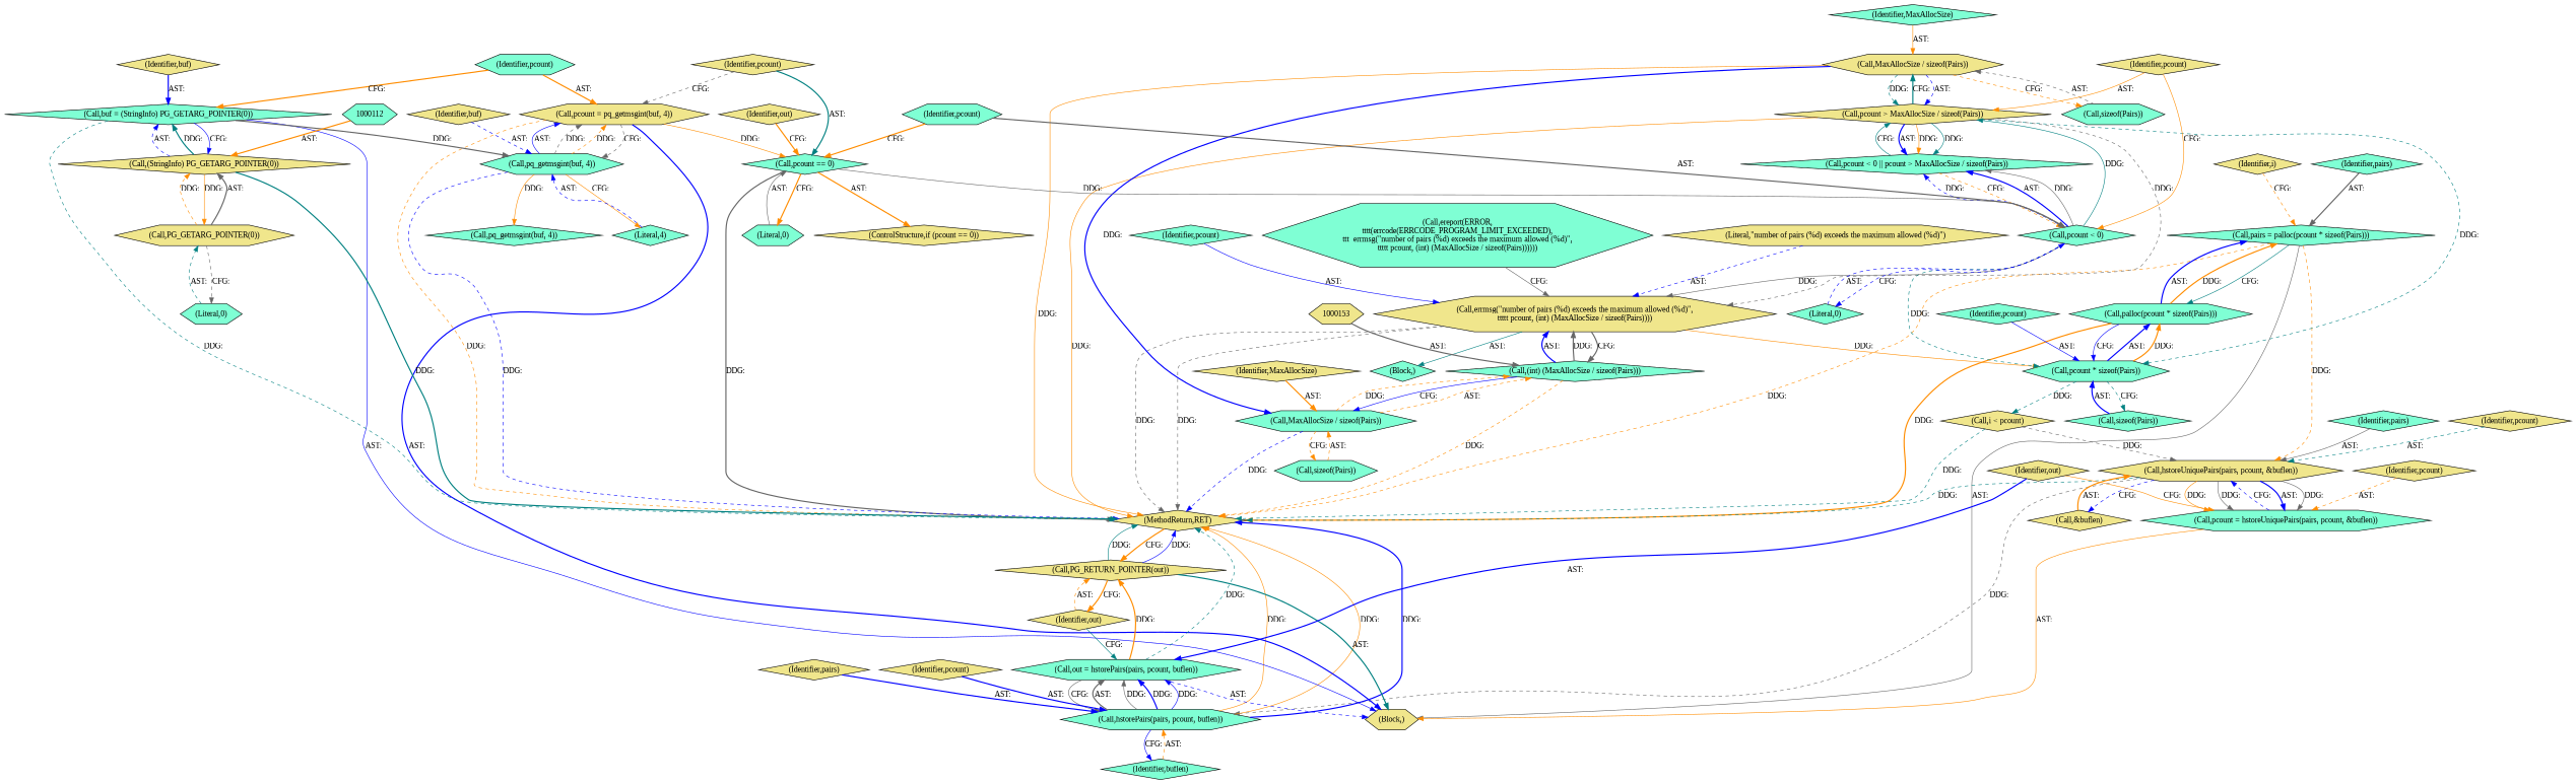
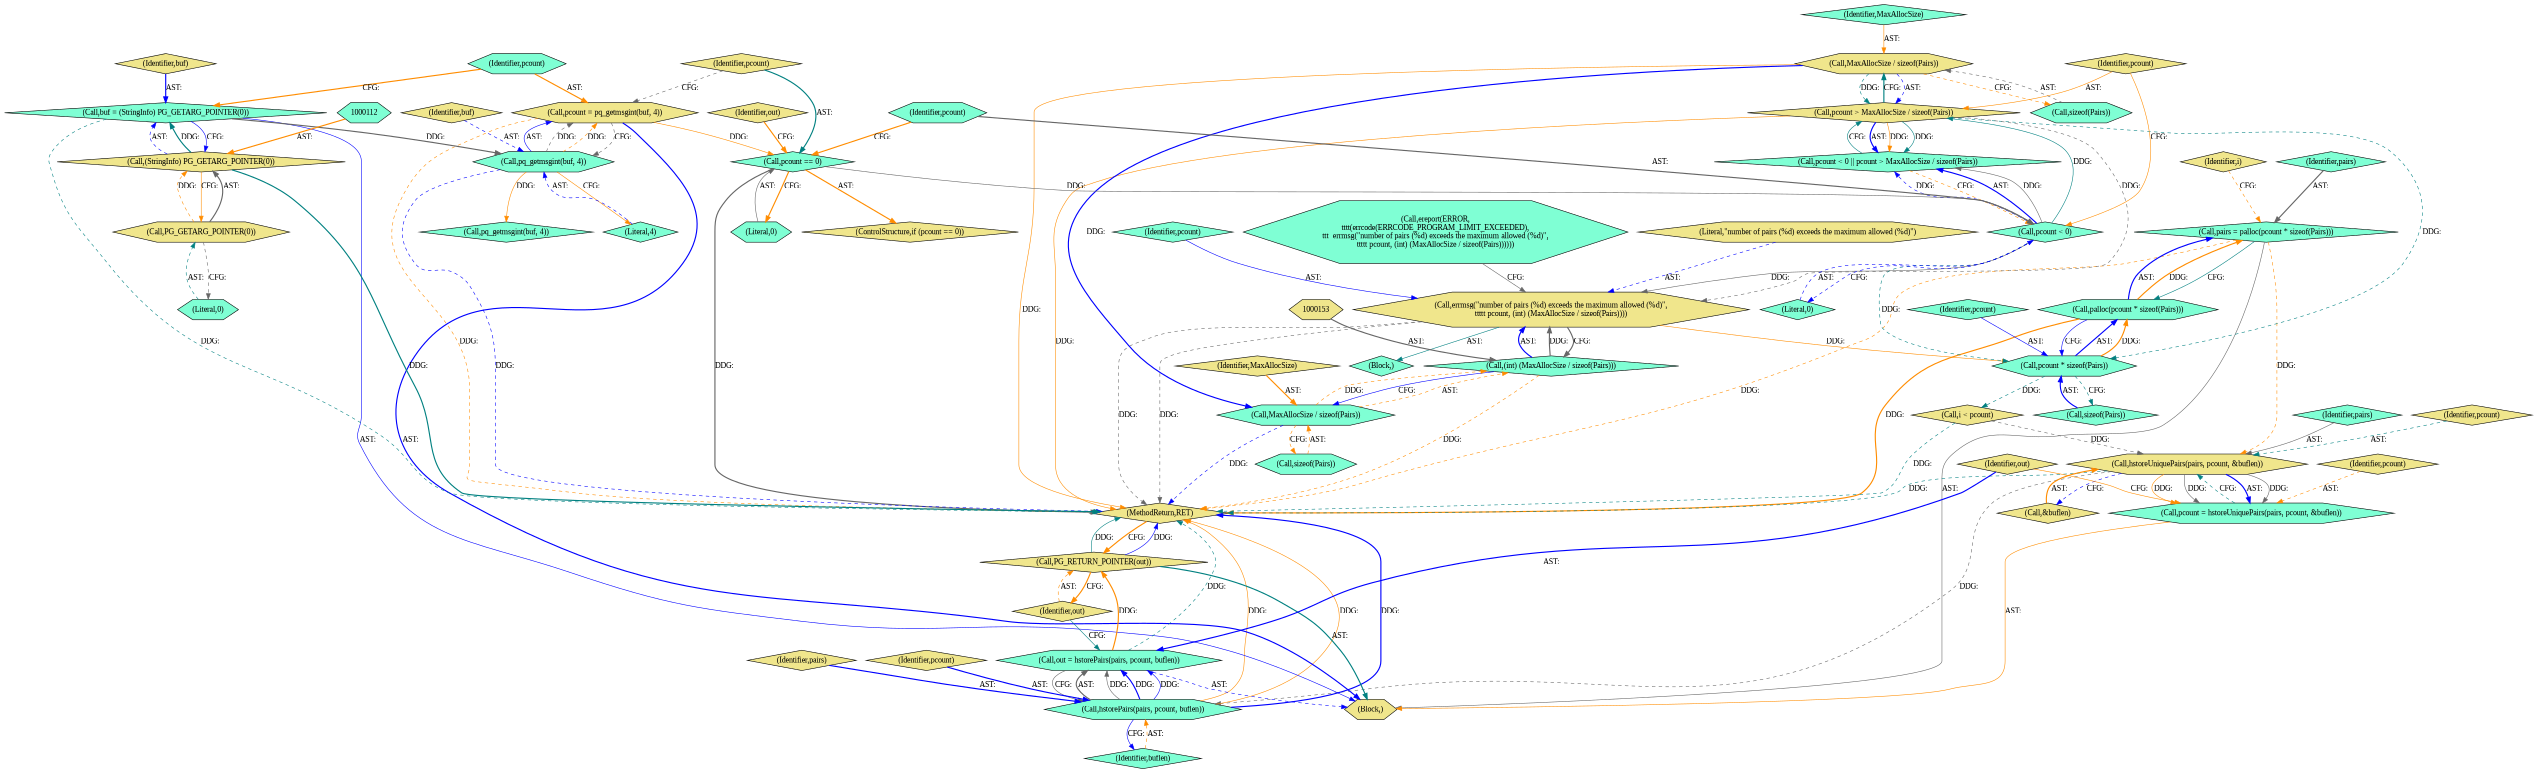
  digraph {
    fontname="Liberation Serif"
    node [fillcolor=aquamarine fontname="Liberation Serif" shape=diamond style=filled]
    edge [color=darkorange fontname="Liberation Serif" style=dashed]
    n1 [label="(Call,pairs = palloc(pcount * sizeof(Pairs)))"]
    n2 [label="(Call,palloc(pcount * sizeof(Pairs)))" shape=hexagon]
    n3 [fillcolor=khaki label="(Call,hstoreUniquePairs(pairs, pcount, &buflen))" shape=hexagon]
    n4 [fillcolor=khaki label="(Block,)" shape=hexagon]
    n5 [fillcolor=khaki label="(MethodReturn,RET)"]
    n6 [label="(Call,pcount * sizeof(Pairs))" shape=hexagon]
    n7 [label="(Call,pcount = hstoreUniquePairs(pairs, pcount, &buflen))" shape=hexagon]
    n8 [label="(Call,hstorePairs(pairs, pcount, buflen))" shape=hexagon]
    n9 [fillcolor=khaki label="(Call,&buflen)"]
    n10 [fillcolor=khaki label="(Call,PG_RETURN_POINTER(out))"]
    n11 [label="(Call,sizeof(Pairs))"]
    n12 [fillcolor=khaki label="(Call,i < pcount)"]
    n13 [fillcolor=khaki label="(Call,errmsg(\"number of pairs (%d) exceeds the maximum allowed (%d)\",\n\t\t\t\t\t pcount, (int) (MaxAllocSize / sizeof(Pairs))))" shape=hexagon]
    n14 [label="(Call,(int) (MaxAllocSize / sizeof(Pairs)))"]
    n15 [label="(Block,)"]
    n16 [label="(Call,MaxAllocSize / sizeof(Pairs))" shape=hexagon]
    n17 [fillcolor=khaki label="(Call,pcount > MaxAllocSize / sizeof(Pairs))"]
    n18 [fillcolor=khaki label="(Call,MaxAllocSize / sizeof(Pairs))" shape=hexagon]
    n19 [label="(Call,pcount < 0 || pcount > MaxAllocSize / sizeof(Pairs))"]
    n20 [label="(Call,sizeof(Pairs))" shape=hexagon]
    n21 [label="(Call,pcount < 0)"]
    n22 [label="(Literal,0)"]
    n23 [label="(Call,pcount == 0)"]
    n24 [label="(Literal,0)" shape=hexagon]
    n25 [fillcolor=khaki label="(ControlStructure,if (pcount == 0))"]
    n26 [fillcolor=khaki label="(Call,pcount = pq_getmsgint(buf, 4))" shape=hexagon]
    n27 [label="(Call,pq_getmsgint(buf, 4))" shape=hexagon]
    n28 [label="(Literal,4)"]
    n29 [label="(Call,pq_getmsgint(buf, 4))"]
    n30 [label="(Call,buf = (StringInfo) PG_GETARG_POINTER(0))"]
    n31 [fillcolor=khaki label="(Call,(StringInfo) PG_GETARG_POINTER(0))"]
    n32 [fillcolor=khaki label="(Call,PG_GETARG_POINTER(0))" shape=hexagon]
    n33 [label="(Literal,0)" shape=hexagon]
    n34 [label="(Call,sizeof(Pairs))" shape=hexagon]
    n35 [label="(Call,out = hstorePairs(pairs, pcount, buflen))" shape=hexagon]
    n36 [label="(Identifier,buflen)"]
    n37 [fillcolor=khaki label="(Identifier,out)"]
    n38 [label="(Identifier,pairs)"]
    n39 [label="(Identifier,MaxAllocSize)"]
    n40 [label="(Identifier,pcount)"]
    n41 [fillcolor=khaki label="(Identifier,pcount)"]
    n42 [fillcolor=khaki label="(Identifier,buf)"]
    n43 [fillcolor=khaki label="(Identifier,buf)"]
    n44 [fillcolor=khaki label="(Identifier,MaxAllocSize)"]
    n45 [label="(Identifier,pcount)" shape=hexagon]
    n46 [fillcolor=khaki label="(Literal,\"number of pairs (%d) exceeds the maximum allowed (%d)\")" shape=hexagon]
    n47 [label="(Identifier,pcount)"]
    n48 [fillcolor=khaki label="(Identifier,pcount)"]
    n49 [fillcolor=khaki label="(Identifier,out)"]
    n50 [label="(Identifier,pcount)" shape=hexagon]
    n51 [fillcolor=khaki label="(Identifier,pcount)"]
    n52 [fillcolor=khaki label="(Identifier,i)"]
    n53 [fillcolor=khaki label="(Identifier,pairs)"]
    n54 [fillcolor=khaki label="(Identifier,out)"]
    n55 [fillcolor=khaki label="(Identifier,pcount)"]
    n56 [label="(Identifier,pairs)"]
    n57 [fillcolor=khaki label="(Identifier,pcount)"]
    n58 [label="(Call,ereport(ERROR,\n\t\t\t\t(errcode(ERRCODE_PROGRAM_LIMIT_EXCEEDED),\n\t\t\t  errmsg(\"number of pairs (%d) exceeds the maximum allowed (%d)\",\n\t\t\t\t\t pcount, (int) (MaxAllocSize / sizeof(Pairs))))))" shape=hexagon]
    1000112 [shape=hexagon]
    1000153 [fillcolor=khaki shape=hexagon]
    n1 -> n2 [color=teal label="CFG: " style=solid]
    n1 -> n3 [label="DDG: "]
    n1 -> n4 [color=gray40 label="AST: " style=solid]
    n1 -> n5 [label="DDG: "]
    n2 -> n1 [color=blue label="AST: " style=bold]
    n2 -> n1 [label="DDG: " style=bold]
    n2 -> n5 [label="DDG: " style=bold]
    n2 -> n6 [color=blue label="CFG: " style=solid]
    n3 -> n5 [color=teal label="DDG: "]
    n3 -> n7 [color=blue label="AST: " style=bold]
    n3 -> n7 [color=gray40 label="DDG: " style=solid]
    n3 -> n7 [label="DDG: " style=solid]
    n3 -> n7 [color=gray40 label="DDG: " style=solid]
    n3 -> n8 [color=gray40 label="DDG: "]
    n3 -> n9 [color=blue label="CFG: "]
    n5 -> n10 [label="CFG: " style=bold]
    n6 -> n2 [color=blue label="AST: " style=bold]
    n6 -> n2 [label="DDG: " style=bold]
    n6 -> n11 [color=teal label="CFG: "]
    n6 -> n12 [color=teal label="DDG: "]
-   n7 -> n3 [color=blue label="CFG: "]
+   n7 -> n3 [color=teal label="CFG: "]
    n7 -> n4 [label="AST: " style=solid]
    n8 -> n5 [label="DDG: " style=solid]
    n8 -> n5 [label="DDG: " style=solid]
    n8 -> n5 [color=blue label="DDG: " style=bold]
    n8 -> n35 [color=gray40 label="AST: " style=bold]
    n8 -> n35 [color=gray40 label="DDG: " style=solid]
    n8 -> n35 [color=blue label="DDG: " style=bold]
    n8 -> n35 [color=blue label="DDG: " style=solid]
    n8 -> n36 [color=blue label="CFG: " style=solid]
    n9 -> n3 [label="AST: " style=bold]
    n10 -> n4 [color=teal label="AST: " style=bold]
    n10 -> n5 [color=blue label="DDG: " style=solid]
    n10 -> n5 [color=teal label="DDG: " style=solid]
    n10 -> n37 [label="CFG: " style=bold]
    n11 -> n6 [color=blue label="AST: " style=bold]
    n12 -> n3 [color=gray40 label="DDG: "]
    n12 -> n5 [color=teal label="DDG: "]
    n13 -> n5 [color=gray40 label="DDG: "]
    n13 -> n5 [color=gray40 label="DDG: "]
    n13 -> n6 [label="DDG: " style=solid]
    n13 -> n14 [color=gray40 label="CFG: " style=bold]
    n13 -> n15 [color=teal label="AST: " style=solid]
    n14 -> n5 [label="DDG: "]
    n14 -> n13 [color=blue label="AST: " style=bold]
    n14 -> n13 [color=gray40 label="DDG: " style=bold]
    n14 -> n16 [color=blue label="CFG: " style=solid]
    n16 -> n5 [color=blue label="DDG: "]
    n16 -> n14 [label="AST: "]
    n16 -> n14 [label="DDG: "]
    n16 -> n34 [label="CFG: "]
    n17 -> n5 [label="DDG: " style=solid]
    n17 -> n6 [color=teal label="DDG: "]
    n17 -> n13 [color=gray40 label="DDG: "]
    n17 -> n18 [color=teal label="CFG: " style=bold]
    n17 -> n19 [color=blue label="AST: " style=bold]
    n17 -> n19 [label="DDG: " style=solid]
    n17 -> n19 [color=teal label="DDG: " style=solid]
    n18 -> n5 [label="DDG: " style=solid]
    n18 -> n16 [color=blue label="DDG: " style=bold]
    n18 -> n17 [color=blue label="AST: "]
    n18 -> n17 [color=teal label="DDG: "]
    n18 -> n20 [label="CFG: "]
    n19 -> n17 [color=teal label="CFG: " style=solid]
    n19 -> n21 [label="CFG: "]
    n20 -> n18 [color=gray40 label="AST: "]
    n21 -> n6 [color=teal label="DDG: "]
    n21 -> n13 [color=gray40 label="DDG: " style=solid]
    n21 -> n17 [color=teal label="DDG: " style=solid]
    n21 -> n19 [color=blue label="AST: " style=bold]
    n21 -> n19 [color=gray40 label="DDG: " style=solid]
    n21 -> n19 [color=blue label="DDG: "]
    n21 -> n22 [color=blue label="CFG: "]
    n22 -> n21 [color=blue label="AST: "]
    n23 -> n5 [color=gray40 label="DDG: " style=bold]
    n23 -> n21 [color=gray40 label="DDG: " style=solid]
    n23 -> n24 [label="CFG: " style=bold]
    n23 -> n25 [label="AST: " style=bold]
    n24 -> n23 [color=gray40 label="AST: " style=solid]
    n26 -> n4 [color=blue label="AST: " style=bold]
    n26 -> n5 [label="DDG: "]
    n26 -> n23 [label="DDG: " style=solid]
    n26 -> n27 [color=gray40 label="CFG: "]
    n27 -> n5 [color=blue label="DDG: "]
    n27 -> n26 [color=blue label="AST: " style=solid]
    n27 -> n26 [color=gray40 label="DDG: "]
    n27 -> n26 [label="DDG: "]
    n27 -> n28 [label="CFG: " style=solid]
    n27 -> n29 [label="DDG: " style=solid]
    n28 -> n27 [color=blue label="AST: "]
    n30 -> n4 [color=blue label="AST: " style=solid]
    n30 -> n5 [color=teal label="DDG: "]
    n30 -> n27 [color=gray40 label="DDG: " style=bold]
    n30 -> n31 [color=blue label="CFG: " style=solid]
    n31 -> n5 [color=teal label="DDG: " style=bold]
    n31 -> n30 [color=blue label="AST: "]
    n31 -> n30 [color=teal label="DDG: " style=bold]
-   n31 -> n32 [label="DDG: " style=solid]
+   n31 -> n32 [label="CFG: " style=solid]
    n32 -> n31 [color=gray40 label="AST: " style=bold]
    n32 -> n31 [label="DDG: "]
    n32 -> n33 [color=gray40 label="CFG: "]
    n33 -> n32 [color=teal label="AST: "]
    n34 -> n16 [label="AST: "]
    n35 -> n4 [color=blue label="AST: "]
    n35 -> n5 [color=teal label="DDG: "]
    n35 -> n8 [color=gray40 label="CFG: " style=solid]
    n35 -> n10 [label="DDG: " style=bold]
    n36 -> n8 [label="AST: "]
    n37 -> n10 [label="AST: "]
    n37 -> n35 [color=teal label="CFG: " style=solid]
    n38 -> n3 [color=gray40 label="AST: " style=solid]
    n39 -> n18 [label="AST: " style=solid]
    n40 -> n6 [color=blue label="AST: " style=solid]
    n41 -> n3 [color=teal label="AST: "]
    n42 -> n30 [color=blue label="AST: " style=bold]
    n43 -> n27 [color=blue label="AST: "]
    n44 -> n16 [label="AST: " style=bold]
    n45 -> n21 [color=gray40 label="AST: " style=bold]
    n45 -> n23 [label="CFG: " style=bold]
    n46 -> n13 [color=blue label="AST: "]
    n47 -> n13 [color=blue label="AST: " style=solid]
    n48 -> n23 [color=teal label="AST: " style=bold]
    n48 -> n26 [color=gray40 label="CFG: "]
    n49 -> n23 [label="CFG: " style=bold]
    n50 -> n26 [label="AST: " style=bold]
    n50 -> n30 [label="CFG: " style=bold]
    n51 -> n17 [label="AST: " style=solid]
    n51 -> n21 [label="CFG: " style=solid]
    n52 -> n1 [label="CFG: "]
    n53 -> n8 [color=blue label="AST: " style=bold]
    n54 -> n7 [label="CFG: " style=solid]
    n54 -> n35 [color=blue label="AST: " style=bold]
    n55 -> n8 [color=blue label="AST: " style=bold]
    n56 -> n1 [color=gray40 label="AST: " style=bold]
    n57 -> n7 [label="AST: "]
    n58 -> n13 [color=gray40 label="CFG: " style=solid]
    1000112 -> n31 [label="AST: " style=bold]
    1000153 -> n14 [color=gray40 label="AST: " style=bold]
  }
